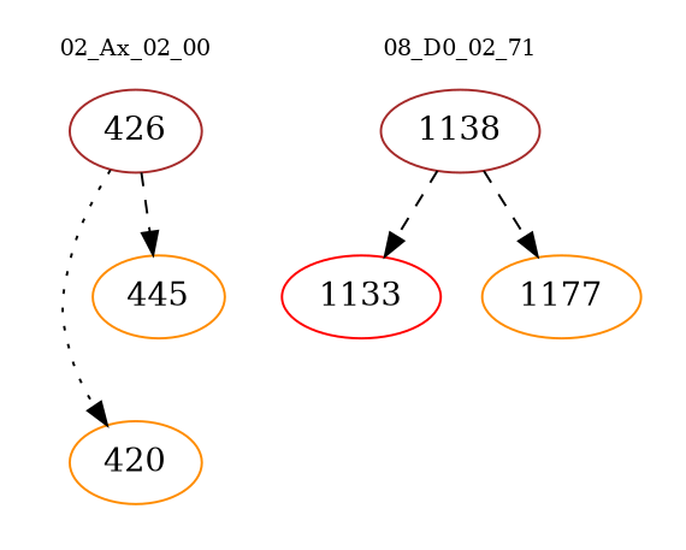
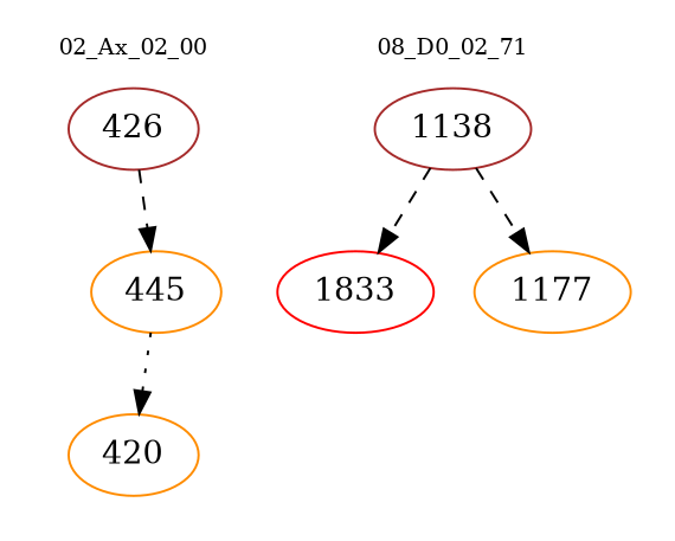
  digraph {
    node [color=darkorange]
    edge [color=black style=dashed]
    n1 [color=brown label=426]
    n2 [label=420]
    n3 [label=445]
    n4 [color=brown label=1138]
-   n5 [color=red label=1133]
+   n5 [color=red label=1833]
    n6 [label=1177]
    subgraph cluster_1 {
      color=white
      fontsize=10
      label="02_Ax_02_00"
      n1
      n2
      n3
    }
    subgraph cluster_2 {
      color=white
      fontsize=10
      label="08_D0_02_71"
      n4
      n5
      n6
    }
-   n1 -> n2 [style=dotted]
+   n3 -> n2 [style=dotted]
    n1 -> n3
    n4 -> n5
    n4 -> n6
  }
